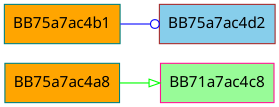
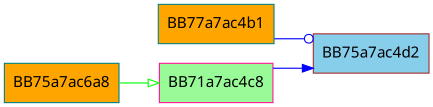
  digraph {
    fontname="Noto Sans"
    rankdir=LR
    splines=ortho
    node [color=teal fillcolor=orange fontname="Noto Sans" shape=box style=filled]
    edge [color=blue fontname="Noto Sans"]
    n1 [color=deeppink fillcolor=palegreen label=BB71a7ac4c8]
-   BB75a7ac4a8
+   BB75a7ac4a8 [label=BB75a7ac6a8]
    BB75a7ac4d2 [color=brown fillcolor=skyblue]
-   BB75a7ac4b1
+   BB75a7ac4b1 [label=BB77a7ac4b1]
+   n1 -> BB75a7ac4d2 [arrowhead=normal]
    BB75a7ac4a8 -> n1 [arrowhead=onormal color=green]
    BB75a7ac4b1 -> BB75a7ac4d2 [arrowhead=odot]
  }
